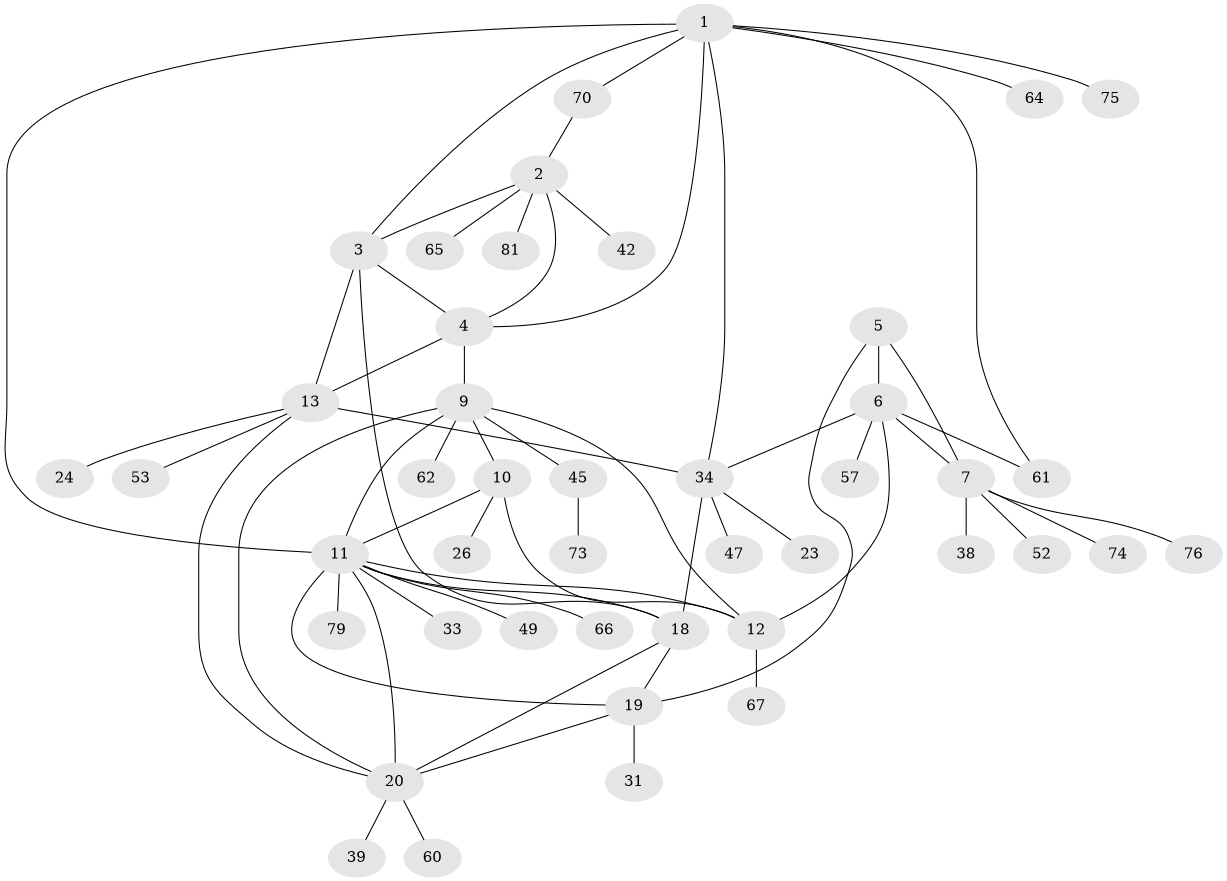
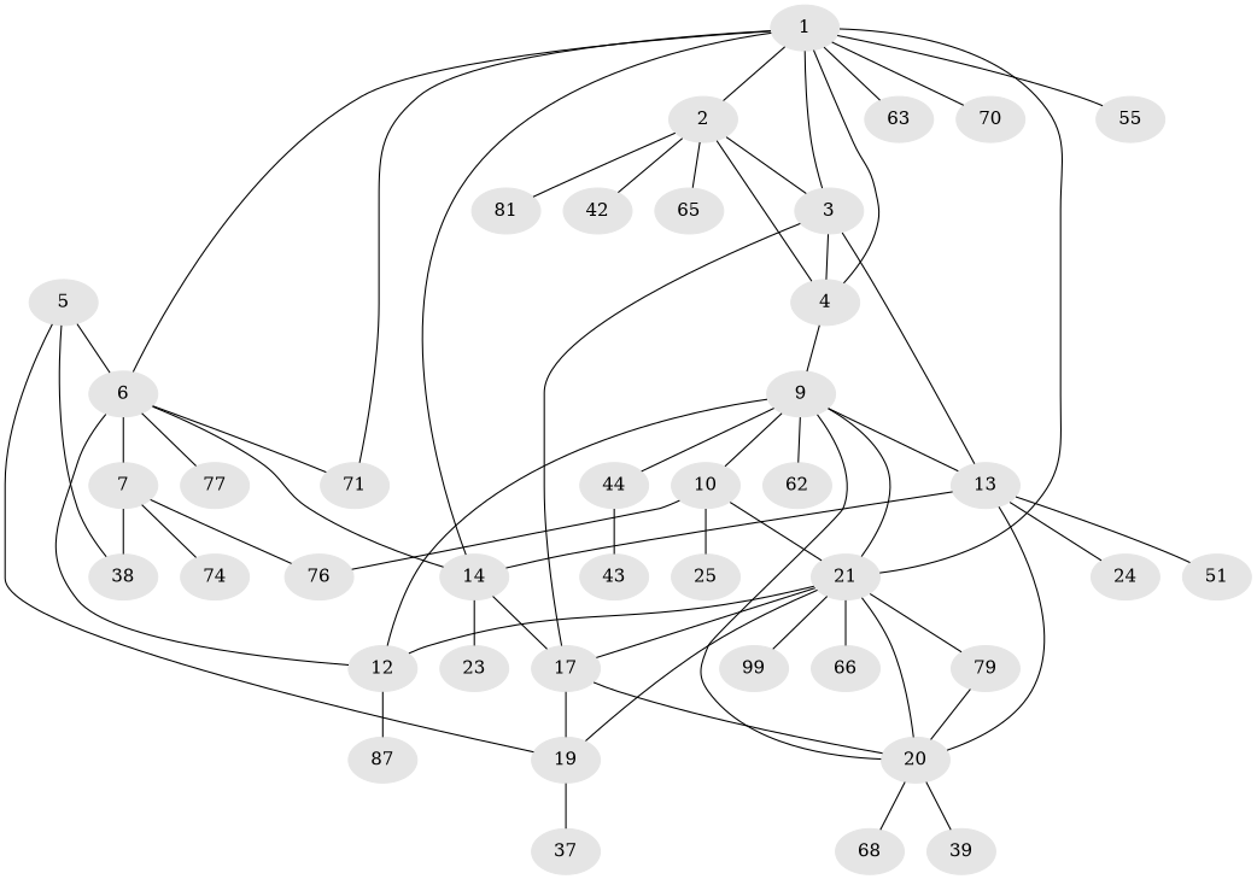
  graph {
    node [color=gray90 style=filled]
    2 [super="+22"]
    3
    4 [super="+29+72"]
    42
    65
    81
    1
    6 [super="+8"]
-   11 [super="+55+17"]
-   14 [super="+48+34+43+27+83" label=34]
-   63 [label=64]
+   11 [super="+55+17" label=21]
+   14 [super="+48+34+43+27+83"]
+   63
    70
-   71 [label=61]
-   75
+   71
+   75 [label=55]
    13 [super="+15+58+16+80+46+25"]
-   18
+   18 [label=17]
    9 [super="+30"]
    7
    12 [super="+40"]
-   77 [label=57]
+   77
    19
    20 [super="+35"]
-   33 [super="+41+51"]
-   49 [super="+57+84"]
+   49 [super="+57+84" label=99]
    66 [super="+78"]
    79
    23
-   47
    24 [super="+44"]
-   53
+   53 [label=51]
    10 [super="+56"]
-   45
+   45 [label=44]
    62 [super="+64"]
    5 [super="+54"]
    38
-   52
    74
    76
-   31
-   67
-   26 [super="+88"]
+   31 [label=37]
+   67 [label=87]
+   26 [super="+88" label=25]
    39
-   60
-   73
+   60 [label=68]
+   73 [label=43]
    2 -- 3
    2 -- 4
    2 -- 42
    2 -- 65
    2 -- 81
    3 -- 4
    3 -- 13
    3 -- 18
    4 -- 9
-   70 -- 2
+   1 -- 2
    1 -- 3
    1 -- 4
+   1 -- 6
    1 -- 11
    1 -- 14
    1 -- 63
    1 -- 70
    1 -- 71
    1 -- 75
    6 -- 14
    6 -- 71
    6 -- 7 [weight=2]
    6 -- 12
    6 -- 77
    11 -- 18
    11 -- 12
    11 -- 19
    11 -- 20
-   11 -- 33
    11 -- 49
    11 -- 66
    11 -- 79
    14 -- 18
    14 -- 23
-   14 -- 47
    13 -- 14 [weight=3]
    13 -- 20
    13 -- 24
    13 -- 53
    18 -- 19
    18 -- 20
    9 -- 11
-   4 -- 13
+   9 -- 13
    9 -- 12
    9 -- 20
    9 -- 10
    9 -- 45
    9 -- 62
    7 -- 38
-   7 -- 52
    7 -- 74
    7 -- 76
    12 -- 67
-   19 -- 20
+   79 -- 20
    19 -- 31
    20 -- 39
    20 -- 60
    10 -- 11
-   10 -- 12
+   10 -- 76
    10 -- 26
    45 -- 73
    5 -- 6 [weight=2]
-   5 -- 7
+   5 -- 38
    5 -- 19
  }
